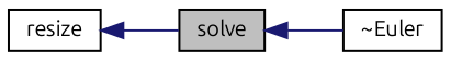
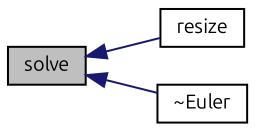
  digraph {
    fontname=Ubuntu
    rankdir=LR
    node [color=black fontname=Ubuntu fontsize=10 shape=record]
    edge [color=midnightblue dir=back fontname=Ubuntu fontsize=10 labelfontname=Helvetica labelfontsize=10 style=solid]
    n1 [fillcolor=grey75 fontcolor=black height=0.2 label=solve style=filled width=0.4]
    n2 [height=0.2 label=resize width=0.4]
    n3 [height=0.2 label="~Euler" width=0.4]
-   n2 -> n1
+   n1 -> n2
    n1 -> n3
  }
